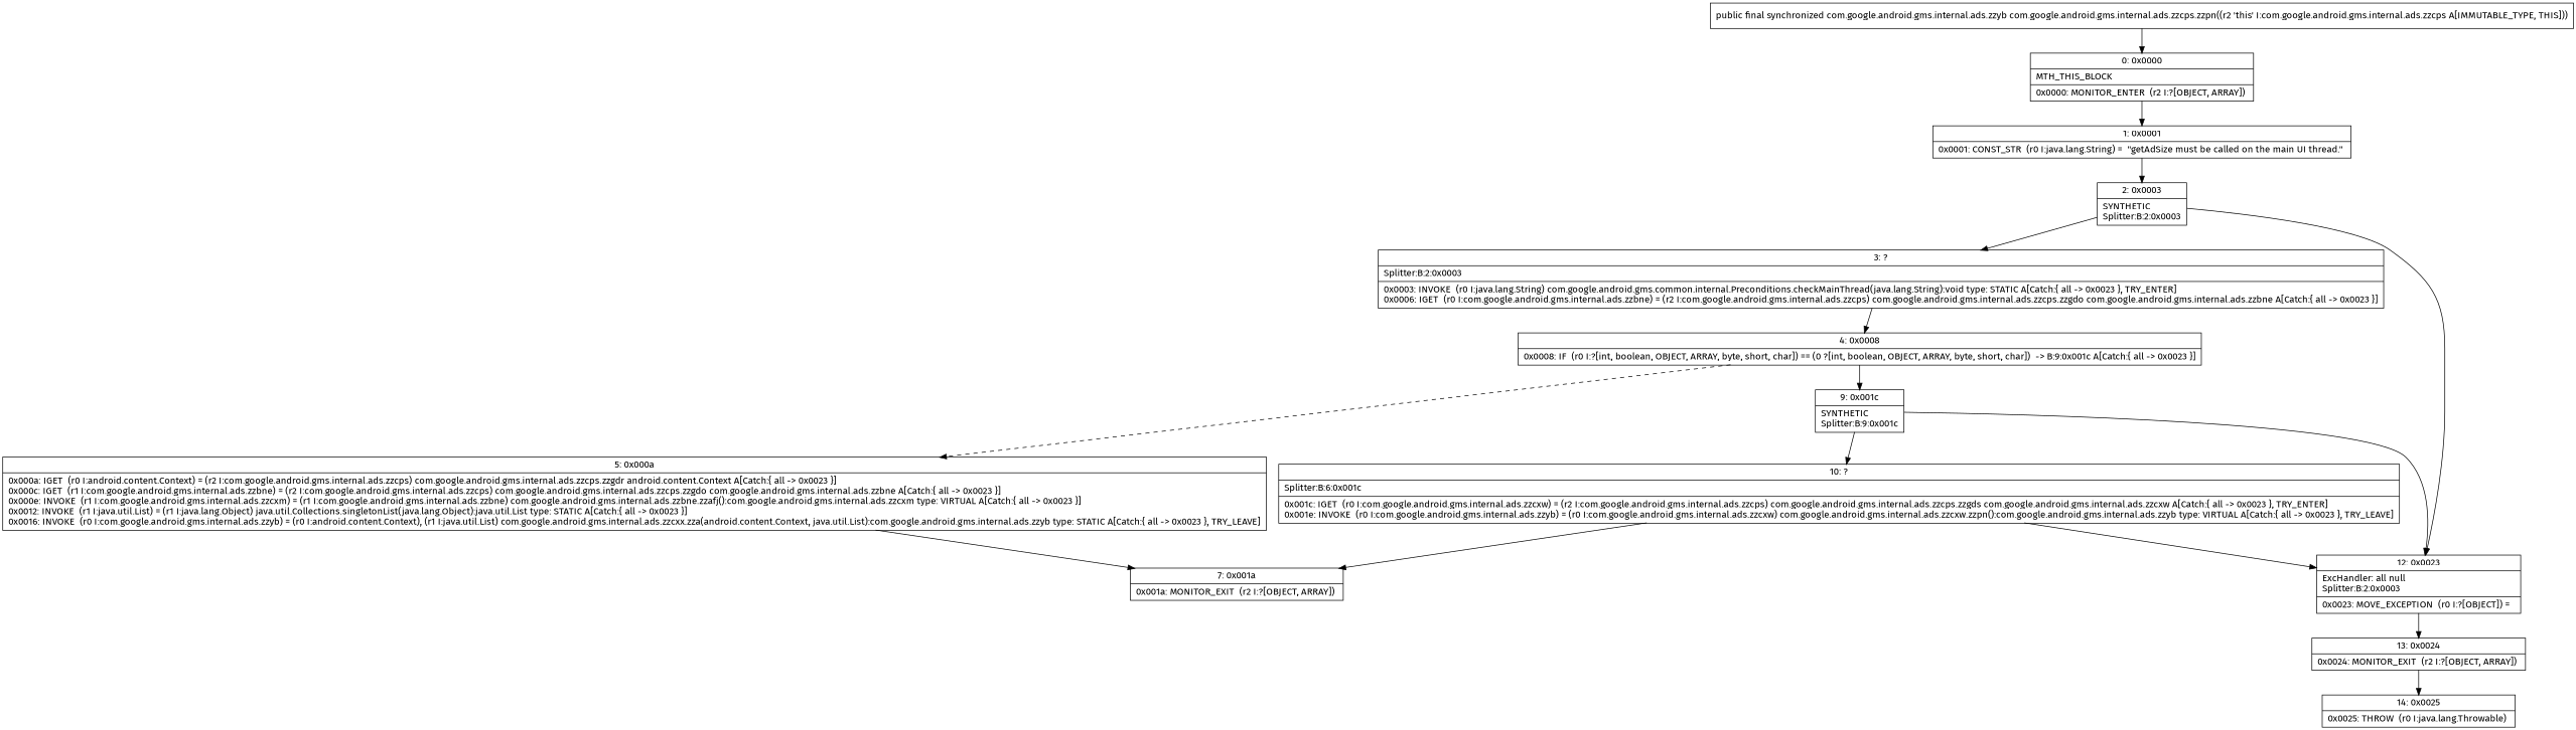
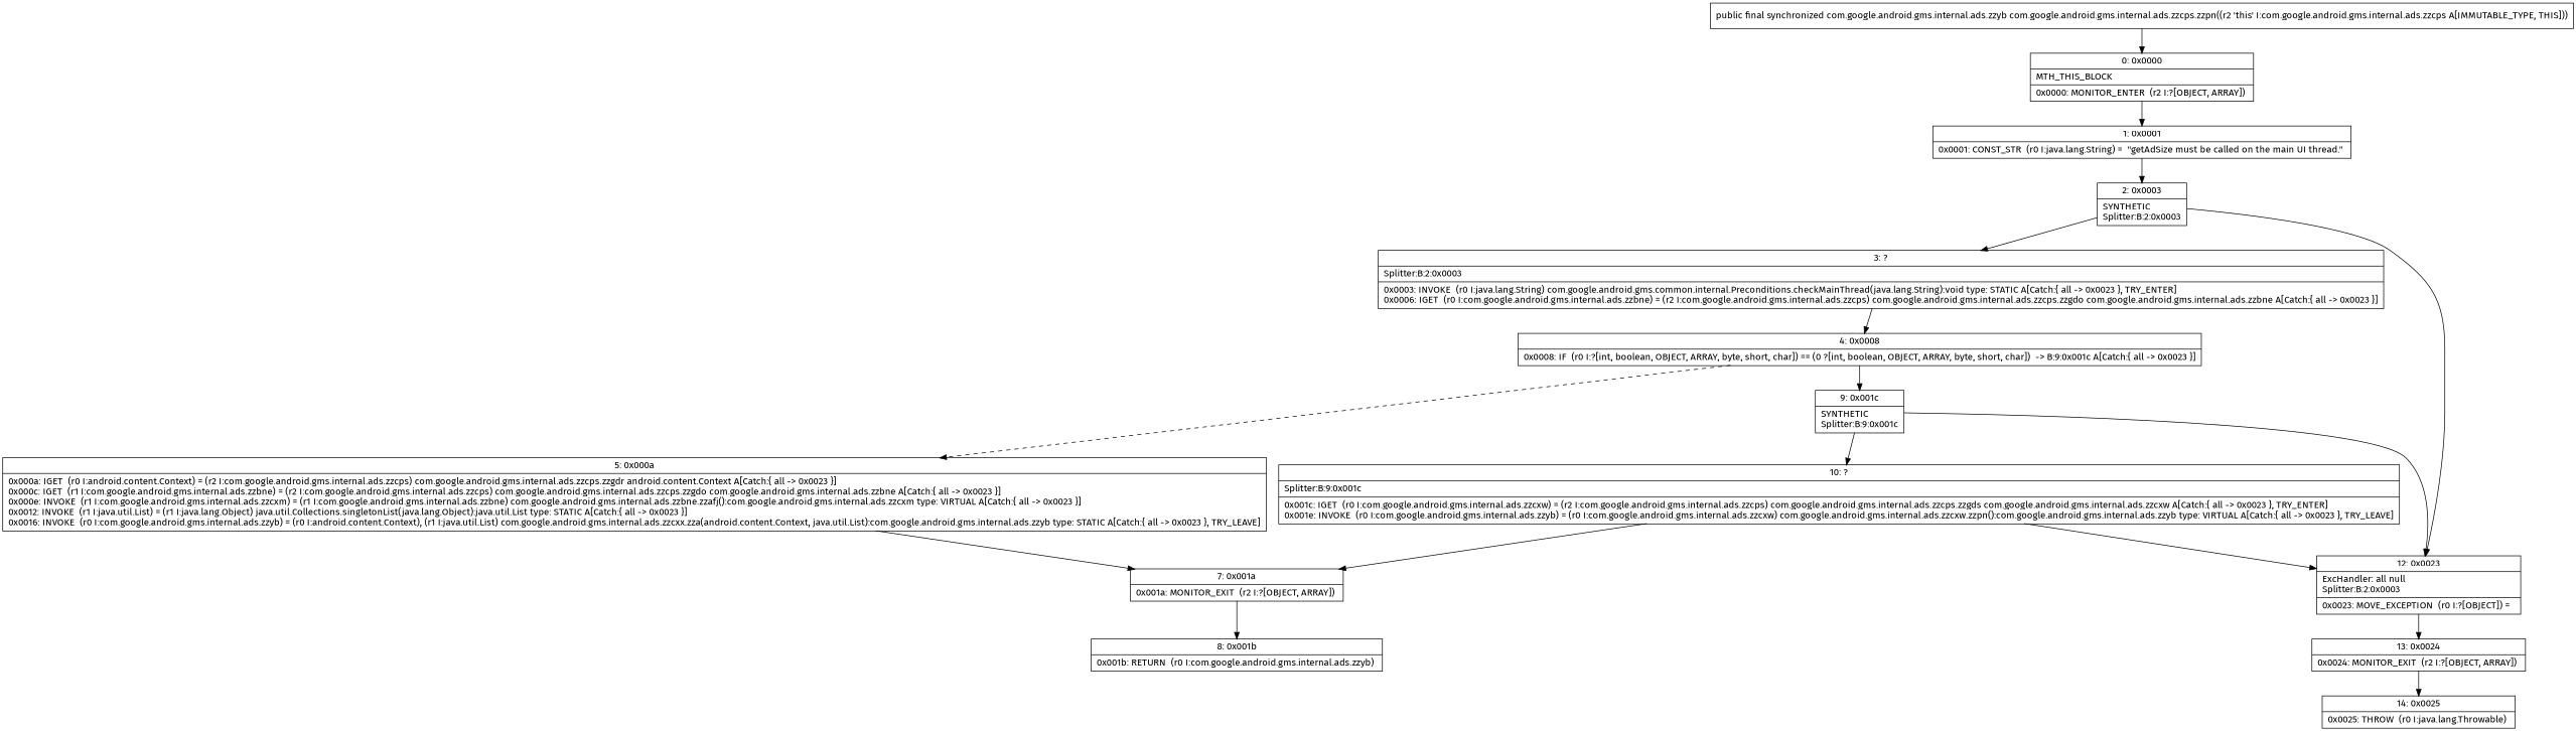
  digraph {
    fontname="Fira Sans"
    node [fontname="Fira Sans" shape=record]
    edge [fontname="Fira Sans"]
    n1 [label="{0\:\ 0x0000|MTH_THIS_BLOCK\l|0x0000: MONITOR_ENTER  (r2 I:?[OBJECT, ARRAY]) \l}"]
    n2 [label="{1\:\ 0x0001|0x0001: CONST_STR  (r0 I:java.lang.String) =  \"getAdSize must be called on the main UI thread.\" \l}"]
    n3 [label="{2\:\ 0x0003|SYNTHETIC\lSplitter:B:2:0x0003\l}"]
    n4 [label="{3\:\ ?|Splitter:B:2:0x0003\l|0x0003: INVOKE  (r0 I:java.lang.String) com.google.android.gms.common.internal.Preconditions.checkMainThread(java.lang.String):void type: STATIC A[Catch:\{ all \-\> 0x0023 \}, TRY_ENTER]\l0x0006: IGET  (r0 I:com.google.android.gms.internal.ads.zzbne) = (r2 I:com.google.android.gms.internal.ads.zzcps) com.google.android.gms.internal.ads.zzcps.zzgdo com.google.android.gms.internal.ads.zzbne A[Catch:\{ all \-\> 0x0023 \}]\l}"]
    n5 [label="{12\:\ 0x0023|ExcHandler: all null\lSplitter:B:2:0x0003\l|0x0023: MOVE_EXCEPTION  (r0 I:?[OBJECT]) =  \l}"]
    n6 [label="{4\:\ 0x0008|0x0008: IF  (r0 I:?[int, boolean, OBJECT, ARRAY, byte, short, char]) == (0 ?[int, boolean, OBJECT, ARRAY, byte, short, char])  \-\> B:9:0x001c A[Catch:\{ all \-\> 0x0023 \}]\l}"]
    n7 [label="{13\:\ 0x0024|0x0024: MONITOR_EXIT  (r2 I:?[OBJECT, ARRAY]) \l}"]
    n8 [label="{5\:\ 0x000a|0x000a: IGET  (r0 I:android.content.Context) = (r2 I:com.google.android.gms.internal.ads.zzcps) com.google.android.gms.internal.ads.zzcps.zzgdr android.content.Context A[Catch:\{ all \-\> 0x0023 \}]\l0x000c: IGET  (r1 I:com.google.android.gms.internal.ads.zzbne) = (r2 I:com.google.android.gms.internal.ads.zzcps) com.google.android.gms.internal.ads.zzcps.zzgdo com.google.android.gms.internal.ads.zzbne A[Catch:\{ all \-\> 0x0023 \}]\l0x000e: INVOKE  (r1 I:com.google.android.gms.internal.ads.zzcxm) = (r1 I:com.google.android.gms.internal.ads.zzbne) com.google.android.gms.internal.ads.zzbne.zzafj():com.google.android.gms.internal.ads.zzcxm type: VIRTUAL A[Catch:\{ all \-\> 0x0023 \}]\l0x0012: INVOKE  (r1 I:java.util.List) = (r1 I:java.lang.Object) java.util.Collections.singletonList(java.lang.Object):java.util.List type: STATIC A[Catch:\{ all \-\> 0x0023 \}]\l0x0016: INVOKE  (r0 I:com.google.android.gms.internal.ads.zzyb) = (r0 I:android.content.Context), (r1 I:java.util.List) com.google.android.gms.internal.ads.zzcxx.zza(android.content.Context, java.util.List):com.google.android.gms.internal.ads.zzyb type: STATIC A[Catch:\{ all \-\> 0x0023 \}, TRY_LEAVE]\l}"]
    n9 [label="{9\:\ 0x001c|SYNTHETIC\lSplitter:B:9:0x001c\l}"]
    n10 [label="{7\:\ 0x001a|0x001a: MONITOR_EXIT  (r2 I:?[OBJECT, ARRAY]) \l}"]
-   n11 [label="{10\:\ ?|Splitter:B:6:0x001c\l|0x001c: IGET  (r0 I:com.google.android.gms.internal.ads.zzcxw) = (r2 I:com.google.android.gms.internal.ads.zzcps) com.google.android.gms.internal.ads.zzcps.zzgds com.google.android.gms.internal.ads.zzcxw A[Catch:\{ all \-\> 0x0023 \}, TRY_ENTER]\l0x001e: INVOKE  (r0 I:com.google.android.gms.internal.ads.zzyb) = (r0 I:com.google.android.gms.internal.ads.zzcxw) com.google.android.gms.internal.ads.zzcxw.zzpn():com.google.android.gms.internal.ads.zzyb type: VIRTUAL A[Catch:\{ all \-\> 0x0023 \}, TRY_LEAVE]\l}"]
+   n11 [label="{10\:\ ?|Splitter:B:9:0x001c\l|0x001c: IGET  (r0 I:com.google.android.gms.internal.ads.zzcxw) = (r2 I:com.google.android.gms.internal.ads.zzcps) com.google.android.gms.internal.ads.zzcps.zzgds com.google.android.gms.internal.ads.zzcxw A[Catch:\{ all \-\> 0x0023 \}, TRY_ENTER]\l0x001e: INVOKE  (r0 I:com.google.android.gms.internal.ads.zzyb) = (r0 I:com.google.android.gms.internal.ads.zzcxw) com.google.android.gms.internal.ads.zzcxw.zzpn():com.google.android.gms.internal.ads.zzyb type: VIRTUAL A[Catch:\{ all \-\> 0x0023 \}, TRY_LEAVE]\l}"]
+   n12 [label="{8\:\ 0x001b|0x001b: RETURN  (r0 I:com.google.android.gms.internal.ads.zzyb) \l}"]
    n13 [label="{14\:\ 0x0025|0x0025: THROW  (r0 I:java.lang.Throwable) \l}"]
    n14 [label="{public final synchronized com.google.android.gms.internal.ads.zzyb com.google.android.gms.internal.ads.zzcps.zzpn((r2 'this' I:com.google.android.gms.internal.ads.zzcps A[IMMUTABLE_TYPE, THIS])) }"]
    n1 -> n2
    n2 -> n3
    n3 -> n4
    n3 -> n5
    n4 -> n6
    n5 -> n7
    n6 -> n8 [style=dashed]
    n6 -> n9
    n7 -> n13
    n8 -> n10
    n9 -> n5
    n9 -> n11
+   n10 -> n12
    n11 -> n5
    n11 -> n10
    n14 -> n1
  }
